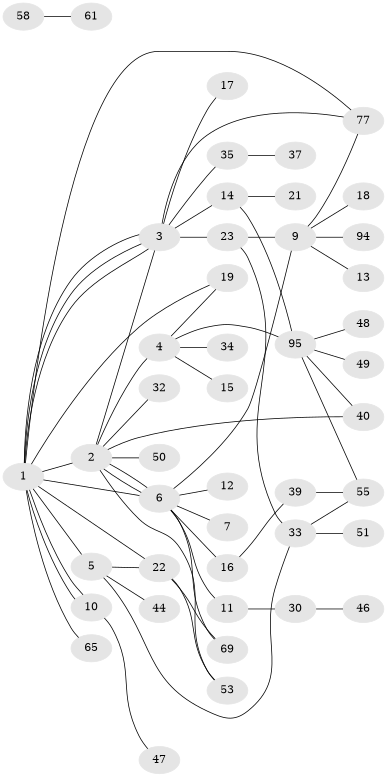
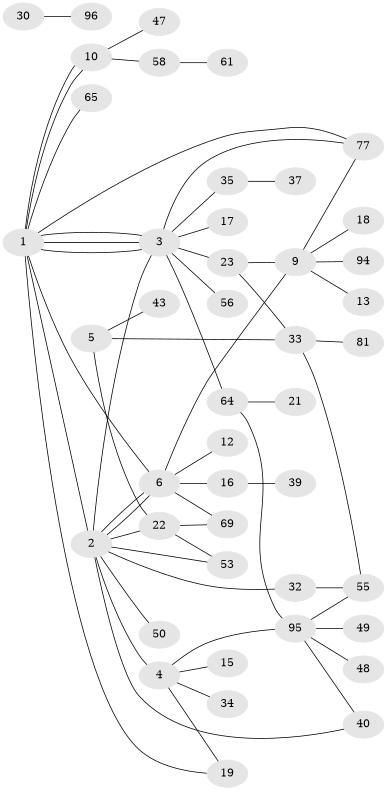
  graph {
    rankdir=LR
    node [color=gray90 style=filled]
    1 [super="+45"]
    2 [super="+12"]
    3 [super="+62"]
    5 [super="+57"]
    6 [super="+41"]
    10 [super="+20"]
    19
    n8 [label=77 super="+31"]
    65
    32
    4 [super="+8"]
    22 [super="+24"]
    40
    50
    53
-   14 [super="+38"]
+   14 [super="+38" label=64]
    17
    23
    35 [super="+54"]
+   56
    33 [super="+36"]
-   43 [label=44]
+   43
    9 [super="+59"]
-   7
-   11
    16
    n27 [label=69 super="+47"]
    n28 [label=12]
    n29 [label=47]
    58
    55 [super="+60"]
-   51
+   51 [label=81]
    15
    n34 [label=95 super="+26"]
    34
    13
    18
    n38 [label=94]
    21
    37
    48
    49
    30 [super="+68"]
    39 [super="+63"]
    61 [super="+66"]
-   46
+   46 [label=96]
    1 -- 2
    1 -- 3
    1 -- 3
    1 -- 3
-   1 -- 5
    1 -- 6
    1 -- 10
    1 -- 10
    1 -- 19
    1 -- n8
    1 -- 65
    2 -- 3
    2 -- 6
    2 -- 6
    2 -- 32
    2 -- 4
-   1 -- 22
+   2 -- 22
    2 -- 40
    2 -- 50
    2 -- 53
    3 -- n8
    3 -- 14
    3 -- 17
    3 -- 23
    3 -- 35
+   3 -- 56
    5 -- 22
    5 -- 33
    5 -- 43
    6 -- 9
-   6 -- 7
-   6 -- 11
    6 -- 16
    6 -- n27
    6 -- n28
    10 -- n29
-   39 -- 55
+   10 -- 58
+   32 -- 55
    4 -- 19
    4 -- 15
    4 -- n34
    4 -- 34
    22 -- 53
    22 -- n27
    14 -- n34
    14 -- 21
    23 -- 33
    23 -- 9
    35 -- 37
    33 -- 55
    33 -- 51
    9 -- n8
    9 -- 13
    9 -- 18
    9 -- n38
-   11 -- 30
    16 -- 39
    58 -- 61
    n34 -- 40
    n34 -- 55
    n34 -- 48
    n34 -- 49
    30 -- 46
  }
